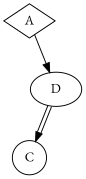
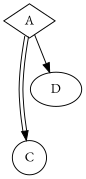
  digraph {
    fontname="EB Garamond"
    node [fontname="EB Garamond"]
    edge [fontname="EB Garamond"]
    A [shape=diamond]
    C [shape=circle]
    D
-   D -> C [color="black:invis:black"]
+   A -> C [color="black:invis:black"]
    A -> D [arrowwwwwwwwwwwwwwwhead=none "penwidt󠀬h"=340282366920938463463374607431768211456]
  }
